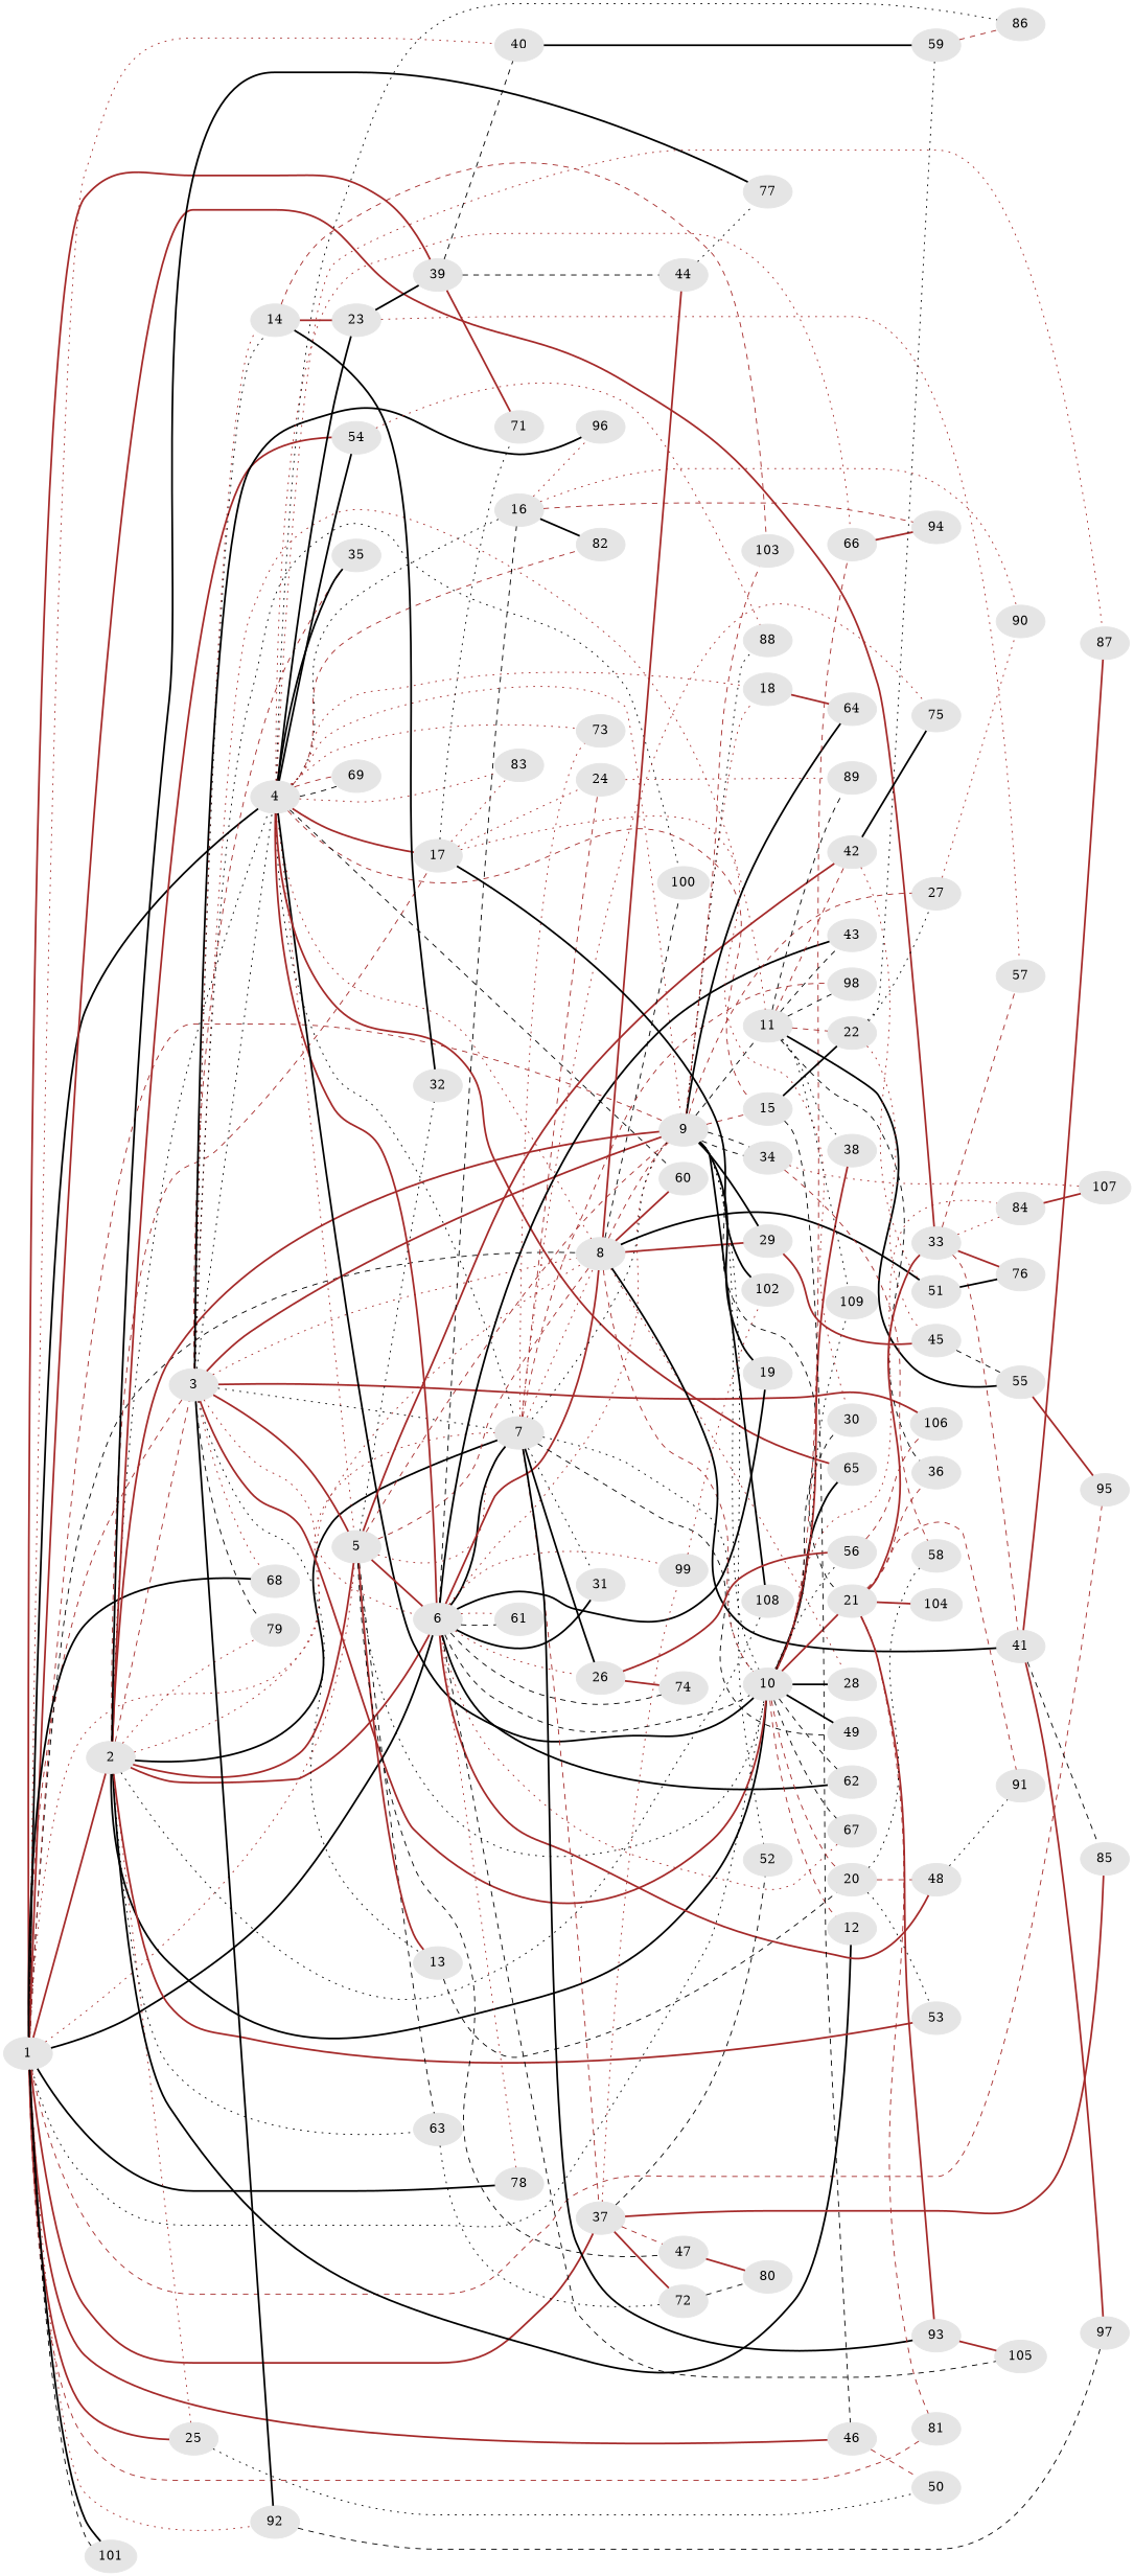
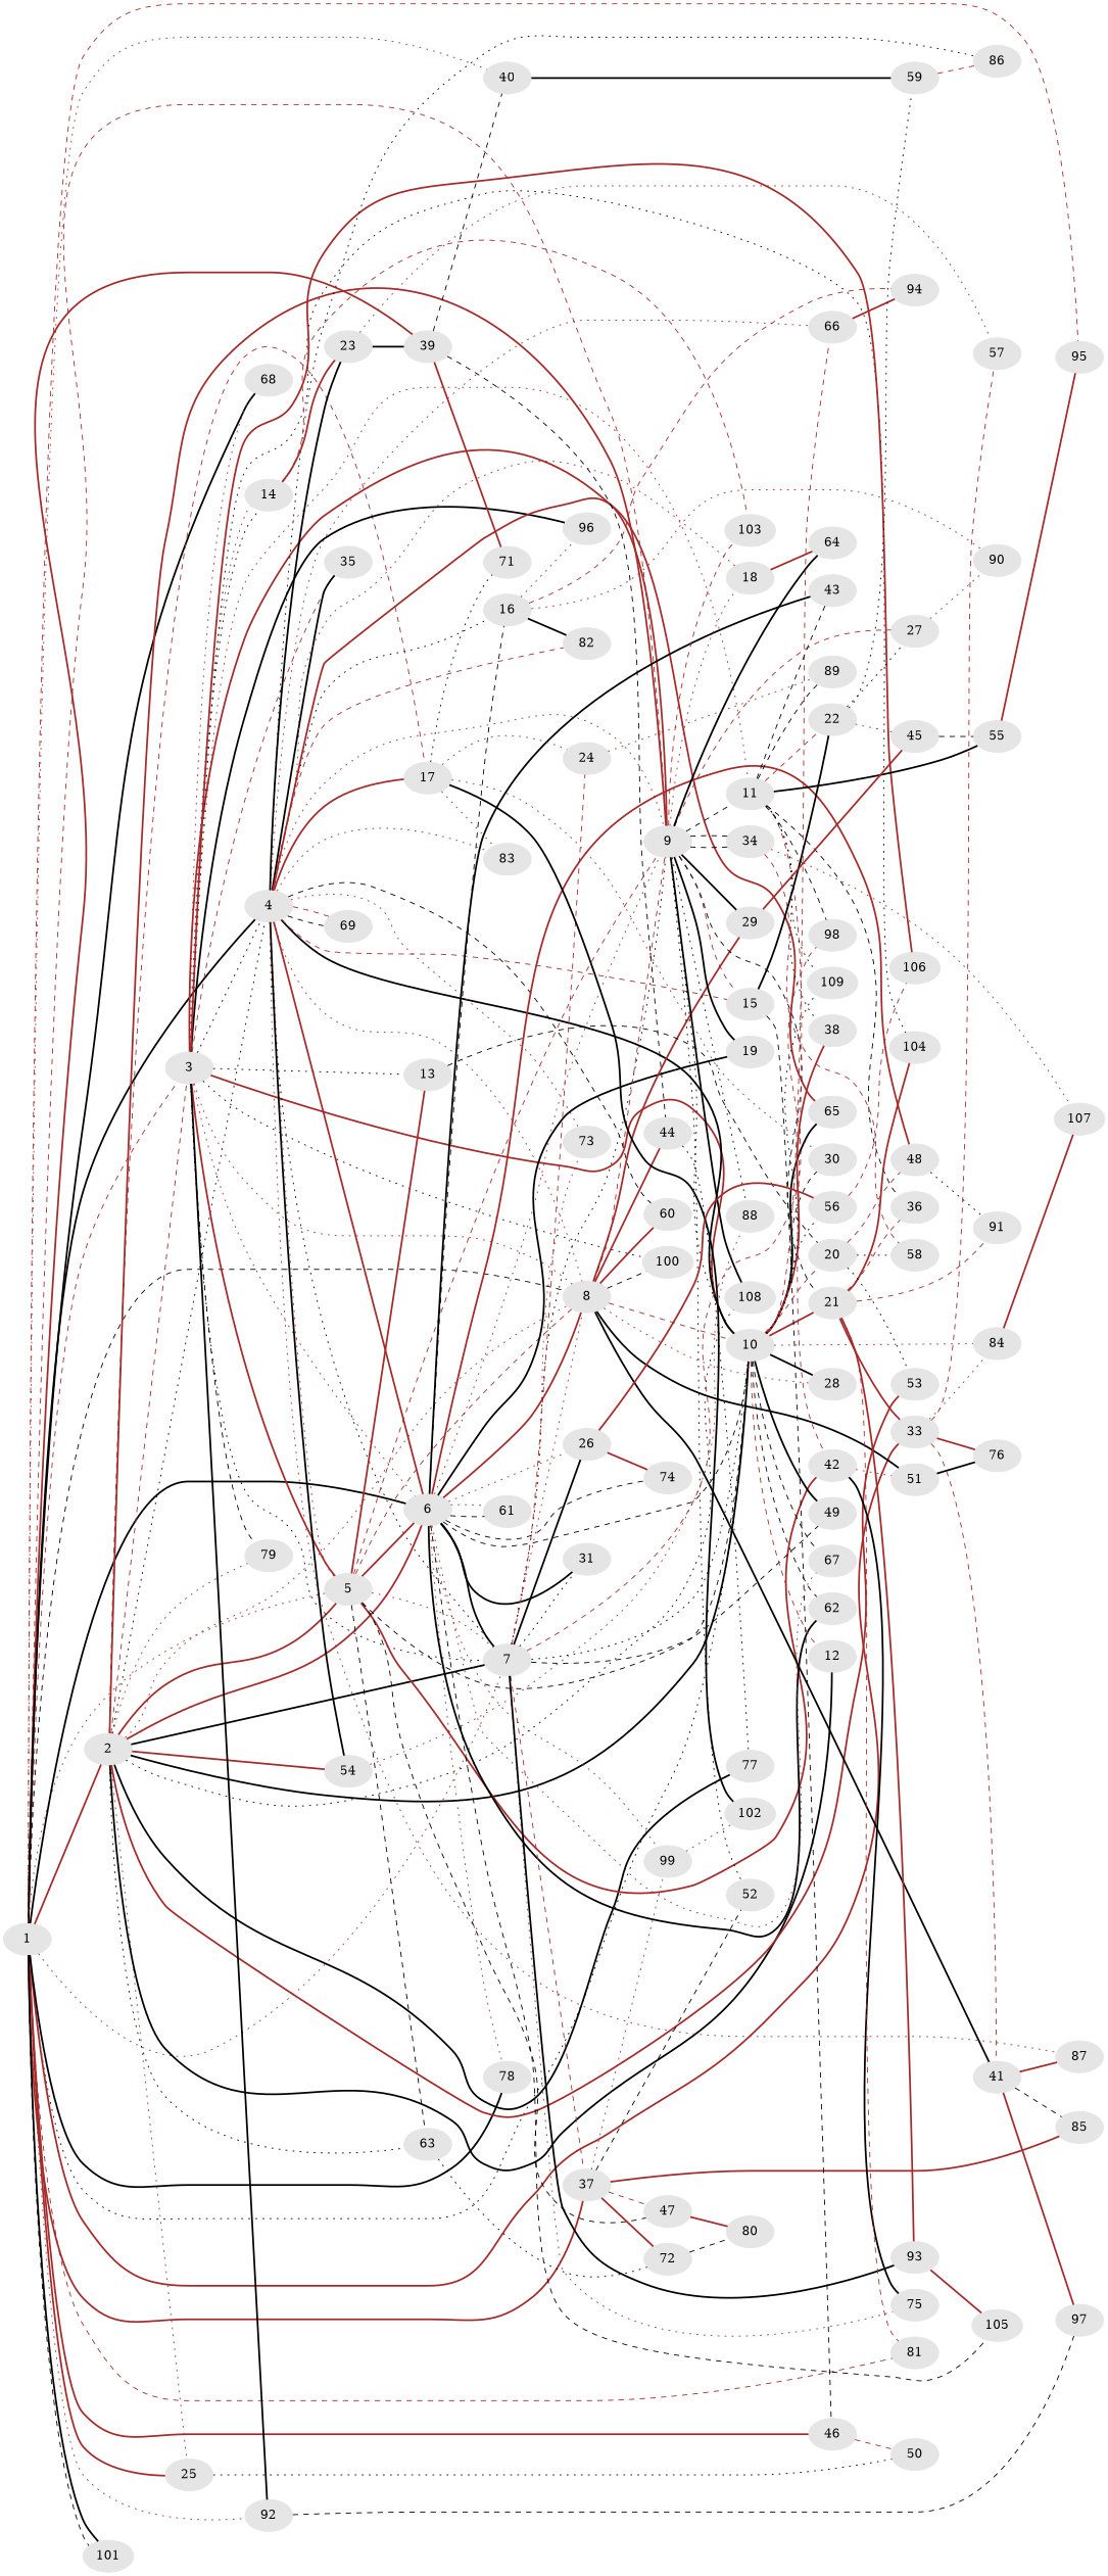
  graph {
    rankdir=LR
    node [color=gray90 style=filled]
    edge [color=brown style=bold]
    1
    2
    3
    4
    5
    6
    7
    8
    9
    10
    25
    33
    37
    39
    40
    46
    68
    78
    81
    92
    95
    101
    12
    17
    53
    54
    63
    77
    79
    108
    11
    13
    14
    35
    96
    100
    104
    106
    15
    16
    18
    23
    60
    65
    66
    69
    73
    82
    83
    86
    87
-   32
    42
    47
    19
    26
    31
    43
    48
    61
    62
    67
    74
    99
    105
    24
    49
    75
    93
    98
    28
    29
    41
    44
    51
    21
    27
    34
    52
    64
    88
    103
    20
    30
    38
    56
    84
    109
    50
    57
    76
    72
    85
    71
    59
    97
    102
    22
    36
    55
    89
    90
    94
    80
    91
    45
    58
    107
    1 -- 2
    1 -- 3 [style=dashed]
    1 -- 4 [color=black]
    1 -- 5 [style=dotted]
    1 -- 6 [color=black]
    1 -- 7 [style=dotted]
    1 -- 8 [color=black style=dashed]
    1 -- 9 [style=dashed]
    1 -- 10 [color=black style=dotted]
    1 -- 25
    1 -- 33
    1 -- 37
    1 -- 39
    1 -- 40 [style=dotted]
    1 -- 46
    1 -- 68 [color=black]
    1 -- 78 [color=black]
    1 -- 81 [style=dashed]
    1 -- 92 [style=dotted]
    1 -- 95 [style=dashed]
    1 -- 101 [color=black style=dashed]
    1 -- 101 [color=black]
    2 -- 3 [style=dashed]
    2 -- 4 [color=black style=dotted]
    2 -- 5
    2 -- 6
    2 -- 7 [color=black]
    2 -- 8 [style=dotted]
    2 -- 9
    2 -- 10 [color=black]
    2 -- 25 [style=dotted]
    2 -- 12 [color=black]
    2 -- 17 [style=dashed]
    2 -- 53
    2 -- 54
    2 -- 63 [color=black style=dotted]
    2 -- 77 [color=black]
    2 -- 79 [style=dotted]
    2 -- 108 [color=black style=dotted]
    3 -- 4 [color=black style=dotted]
    3 -- 5
    3 -- 6 [style=dotted]
    3 -- 7 [color=black style=dotted]
    3 -- 8 [style=dotted]
    3 -- 9
    3 -- 10
    3 -- 68 [style=dotted]
    3 -- 92 [color=black]
    3 -- 79 [color=black style=dashed]
    3 -- 11 [style=dotted]
    3 -- 13 [color=black style=dotted]
    3 -- 14 [color=black style=dotted]
    3 -- 14 [style=dotted]
    3 -- 35 [style=dashed]
    3 -- 96 [color=black]
    3 -- 100 [color=black style=dotted]
+   3 -- 104 [color=black style=dotted]
    3 -- 106
    4 -- 5 [style=dotted]
    4 -- 6
    4 -- 7 [color=black style=dotted]
    4 -- 8 [style=dotted]
    4 -- 9 [style=dotted]
    4 -- 10 [color=black]
    4 -- 17
    4 -- 54 [color=black]
    4 -- 35 [color=black]
    4 -- 15 [style=dashed]
    4 -- 16 [color=black style=dotted]
    4 -- 18 [style=dotted]
    4 -- 23 [color=black]
    4 -- 60 [color=black style=dashed]
    4 -- 65
    4 -- 66 [style=dotted]
    4 -- 69 [color=black style=dashed]
    4 -- 69 [style=dashed]
    4 -- 73 [style=dotted]
    4 -- 82 [style=dashed]
    4 -- 83 [style=dotted]
    4 -- 86 [color=black style=dotted]
    4 -- 87 [style=dotted]
    5 -- 6
    5 -- 7 [style=dotted]
    5 -- 8 [style=dashed]
    5 -- 9 [style=dashed]
-   5 -- 10 [color=black style=dotted]
+   5 -- 10 [color=black style=dashed]
    5 -- 63 [color=black style=dashed]
    5 -- 13
-   5 -- 32 [color=black style=dotted]
    5 -- 42
    5 -- 47 [color=black style=dashed]
    6 -- 7 [color=black]
    6 -- 8
    6 -- 9 [style=dotted]
    6 -- 10 [color=black style=dashed]
    6 -- 78 [style=dotted]
    6 -- 16 [color=black style=dashed]
    6 -- 19 [color=black]
    6 -- 26 [style=dotted]
    6 -- 31 [color=black]
    6 -- 43 [color=black]
    6 -- 48
    6 -- 61 [color=black style=dashed]
    6 -- 61 [style=dotted]
    6 -- 62 [color=black]
    6 -- 67 [style=dotted]
    6 -- 74 [color=black style=dashed]
    6 -- 99 [style=dotted]
    6 -- 105 [color=black style=dashed]
    7 -- 8 [style=dotted]
    7 -- 9 [color=black style=dotted]
    7 -- 10 [color=black style=dotted]
    7 -- 37 [style=dashed]
    7 -- 73 [style=dotted]
    7 -- 26 [color=black]
    7 -- 31 [color=black style=dotted]
    7 -- 24 [style=dashed]
    7 -- 49 [color=black style=dashed]
    7 -- 75 [style=dotted]
    7 -- 93 [color=black]
    7 -- 98 [style=dashed]
    8 -- 9 [style=dashed]
    8 -- 10 [style=dashed]
    8 -- 100 [color=black style=dashed]
    8 -- 60
    8 -- 28 [style=dotted]
    8 -- 29
    8 -- 41 [color=black]
    8 -- 44
    8 -- 51 [color=black]
    9 -- 10 [color=black style=dotted]
    9 -- 108 [color=black]
    9 -- 11 [color=black style=dashed]
    9 -- 15 [style=dashed]
    9 -- 18 [style=dotted]
    9 -- 19 [color=black]
    9 -- 29 [color=black]
    9 -- 21 [color=black style=dashed]
    9 -- 27 [style=dashed]
    9 -- 34 [color=black style=dashed]
    9 -- 34 [color=black style=dashed]
    9 -- 52 [color=black style=dotted]
    9 -- 64 [color=black]
    9 -- 88 [color=black style=dotted]
    9 -- 103 [style=dashed]
    10 -- 12 [style=dashed]
    10 -- 65 [color=black]
    10 -- 66 [style=dashed]
    10 -- 62 [color=black style=dashed]
    10 -- 67 [color=black style=dashed]
    10 -- 49 [color=black]
    10 -- 28 [color=black]
    10 -- 21
    10 -- 20 [style=dashed]
    10 -- 30 [color=black style=dashed]
    10 -- 38
    10 -- 56 [color=black style=dotted]
    10 -- 84 [style=dotted]
    10 -- 109 [color=black style=dotted]
    25 -- 50 [color=black style=dotted]
    33 -- 41 [style=dashed]
    33 -- 84 [style=dotted]
    33 -- 57 [style=dashed]
    33 -- 76
    37 -- 47 [style=dashed]
    37 -- 99 [style=dotted]
    37 -- 52 [color=black style=dashed]
    37 -- 72
    37 -- 85
    39 -- 40 [color=black style=dashed]
    39 -- 44 [color=black style=dashed]
    39 -- 71
    40 -- 59 [color=black]
    46 -- 50 [style=dashed]
    92 -- 97 [color=black style=dashed]
    17 -- 83 [style=dotted]
    17 -- 24 [style=dotted]
    17 -- 30 [style=dotted]
    17 -- 71 [color=black style=dotted]
    17 -- 102 [color=black]
    54 -- 88 [style=dotted]
    63 -- 72 [color=black style=dotted]
    11 -- 42 [style=dashed]
    11 -- 43 [color=black style=dashed]
    11 -- 98 [color=black style=dashed]
    11 -- 38 [color=black style=dotted]
    11 -- 109 [color=black style=dotted]
    11 -- 22 [style=dashed]
    11 -- 36 [color=black style=dashed]
    11 -- 55 [color=black]
    11 -- 89 [color=black style=dashed]
    13 -- 20 [color=black style=dashed]
    14 -- 23
-   14 -- 32 [color=black]
    14 -- 103 [style=dashed]
    15 -- 46 [color=black style=dashed]
    15 -- 22 [color=black]
    16 -- 96 [style=dotted]
    16 -- 82 [color=black]
    16 -- 90 [style=dotted]
    16 -- 94 [style=dashed]
    18 -- 64
    23 -- 39 [color=black]
    23 -- 57 [style=dotted]
    66 -- 94
    42 -- 75 [color=black]
    42 -- 51 [style=dotted]
    47 -- 80
    26 -- 74
    26 -- 56
    48 -- 91 [color=black style=dotted]
    99 -- 102 [style=dotted]
    24 -- 89 [style=dotted]
    93 -- 105
    29 -- 45
    41 -- 87
    41 -- 85 [color=black style=dashed]
    41 -- 97
    44 -- 77 [color=black style=dotted]
    51 -- 76 [color=black]
    21 -- 33
    21 -- 81 [style=dashed]
    21 -- 104
    21 -- 93
    21 -- 36 [style=dashed]
    21 -- 91 [style=dashed]
    27 -- 90 [style=dotted]
    34 -- 58 [style=dashed]
    34 -- 107 [style=dotted]
    20 -- 53 [color=black style=dotted]
    20 -- 48 [style=dashed]
    20 -- 58 [color=black style=dotted]
    56 -- 106 [style=dashed]
    84 -- 107
    72 -- 80 [color=black style=dashed]
    59 -- 86 [style=dashed]
    22 -- 27 [color=black style=dotted]
    22 -- 59 [color=black style=dotted]
    22 -- 45 [style=dotted]
    55 -- 95
    45 -- 55 [color=black style=dashed]
  }
